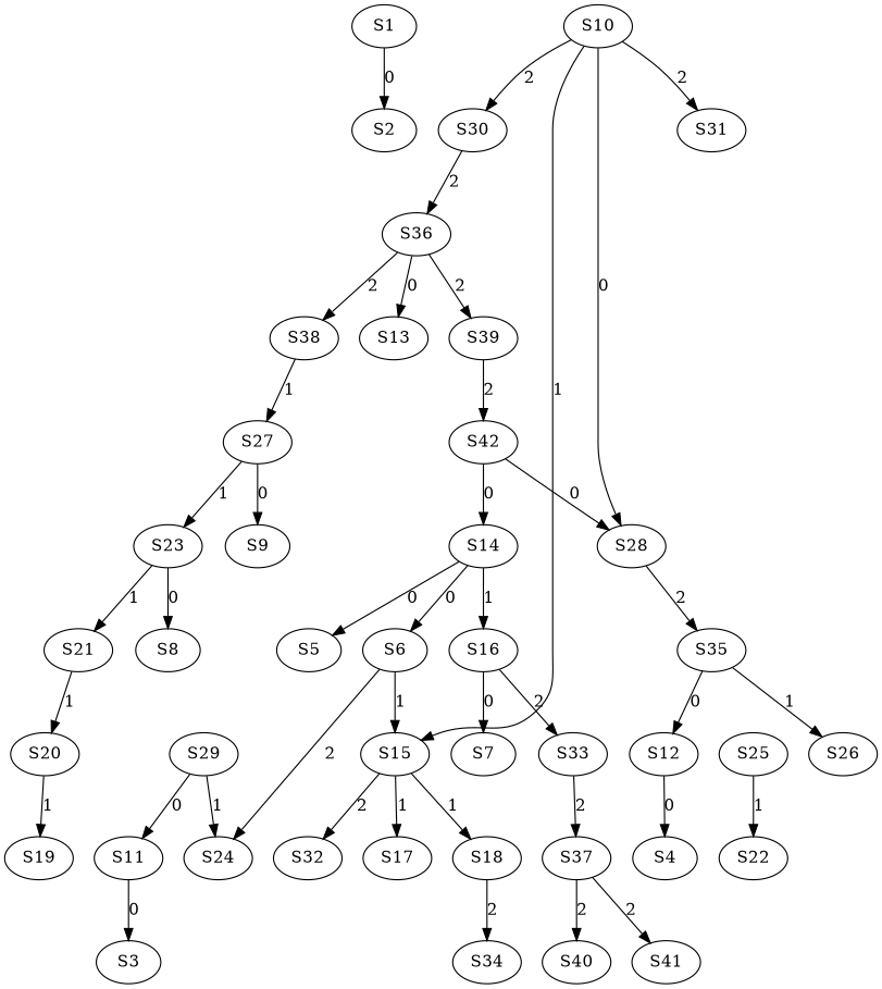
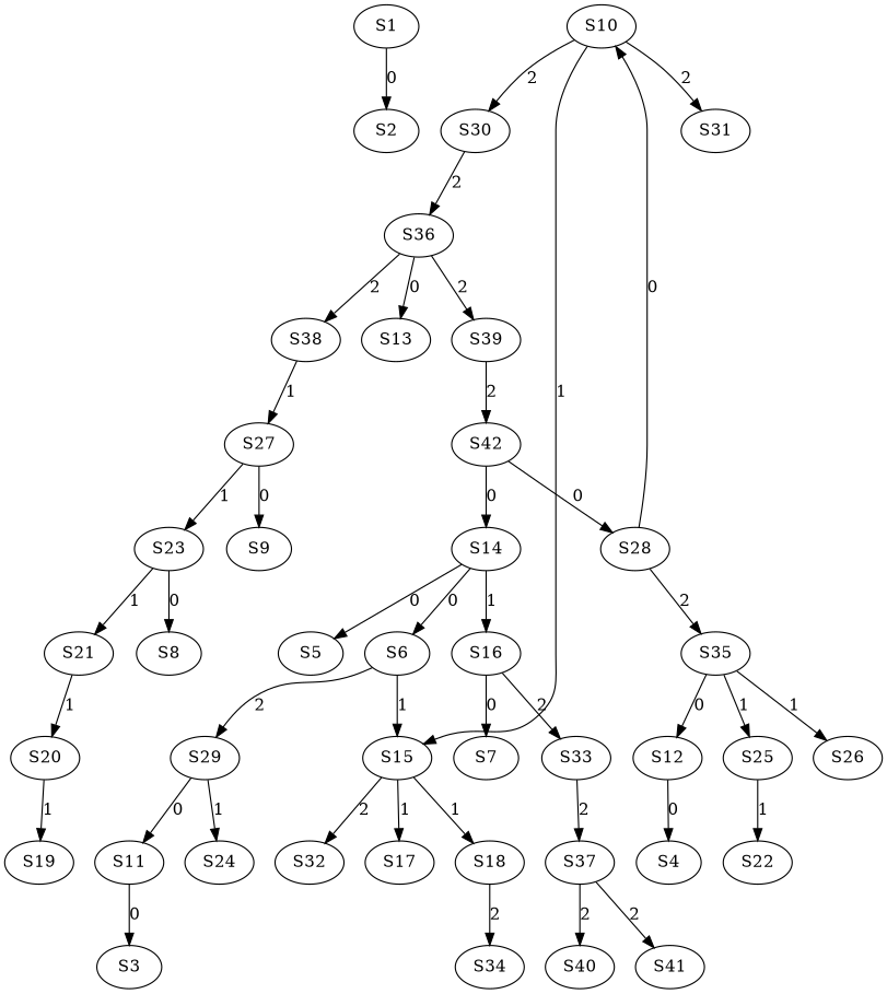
  strict digraph {
    S1
    S2
    S11
    S3
    S12
    S4
    S14
    S5
    S6
    S16
    S29
    S15
    S7
    S33
    S24
    S17
    S18
    S32
    S37
    S23
    S8
    S21
    S20
    S27
    S9
    S28
    S10
    S35
    S30
    S31
    S25
    S26
    S36
    S22
    S13
    S38
    S39
    S42
    S34
    S19
    S40
    S41
    S1 -> S2 [label=0]
    S11 -> S3 [label=0]
    S12 -> S4 [label=0]
    S14 -> S5 [label=0]
    S14 -> S6 [label=0]
    S14 -> S16 [label=1]
-   S6 -> S24 [label=2]
+   S6 -> S29 [label=2]
    S6 -> S15 [label=1]
    S16 -> S7 [label=0]
    S16 -> S33 [label=2]
    S29 -> S11 [label=0]
    S29 -> S24 [label=1]
    S15 -> S17 [label=1]
    S15 -> S18 [label=1]
    S15 -> S32 [label=2]
    S33 -> S37 [label=2]
    S18 -> S34 [label=2]
    S37 -> S40 [label=2]
    S37 -> S41 [label=2]
    S23 -> S8 [label=0]
    S23 -> S21 [label=1]
    S21 -> S20 [label=1]
    S20 -> S19 [label=1]
    S27 -> S23 [label=1]
    S27 -> S9 [label=0]
-   S10 -> S28 [label=0]
+   S28 -> S10 [label=0]
    S28 -> S35 [label=2]
    S10 -> S15 [label=1]
    S10 -> S30 [label=2]
    S10 -> S31 [label=2]
    S35 -> S12 [label=0]
+   S35 -> S25 [label=1]
    S35 -> S26 [label=1]
    S30 -> S36 [label=2]
    S25 -> S22 [label=1]
    S36 -> S13 [label=0]
    S36 -> S38 [label=2]
    S36 -> S39 [label=2]
    S38 -> S27 [label=1]
    S39 -> S42 [label=2]
    S42 -> S14 [label=0]
    S42 -> S28 [label=0]
  }
